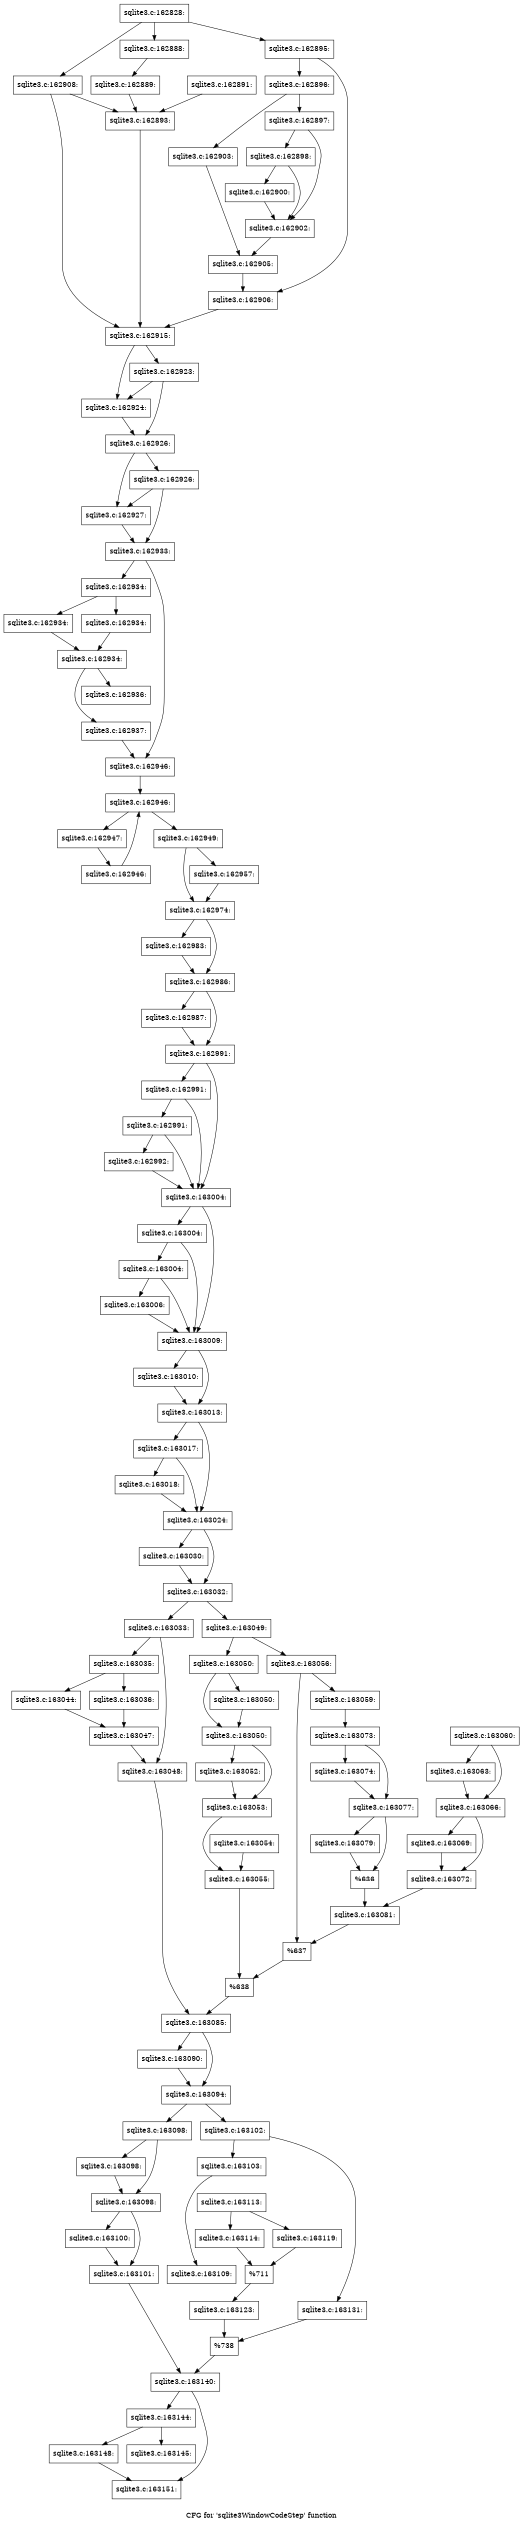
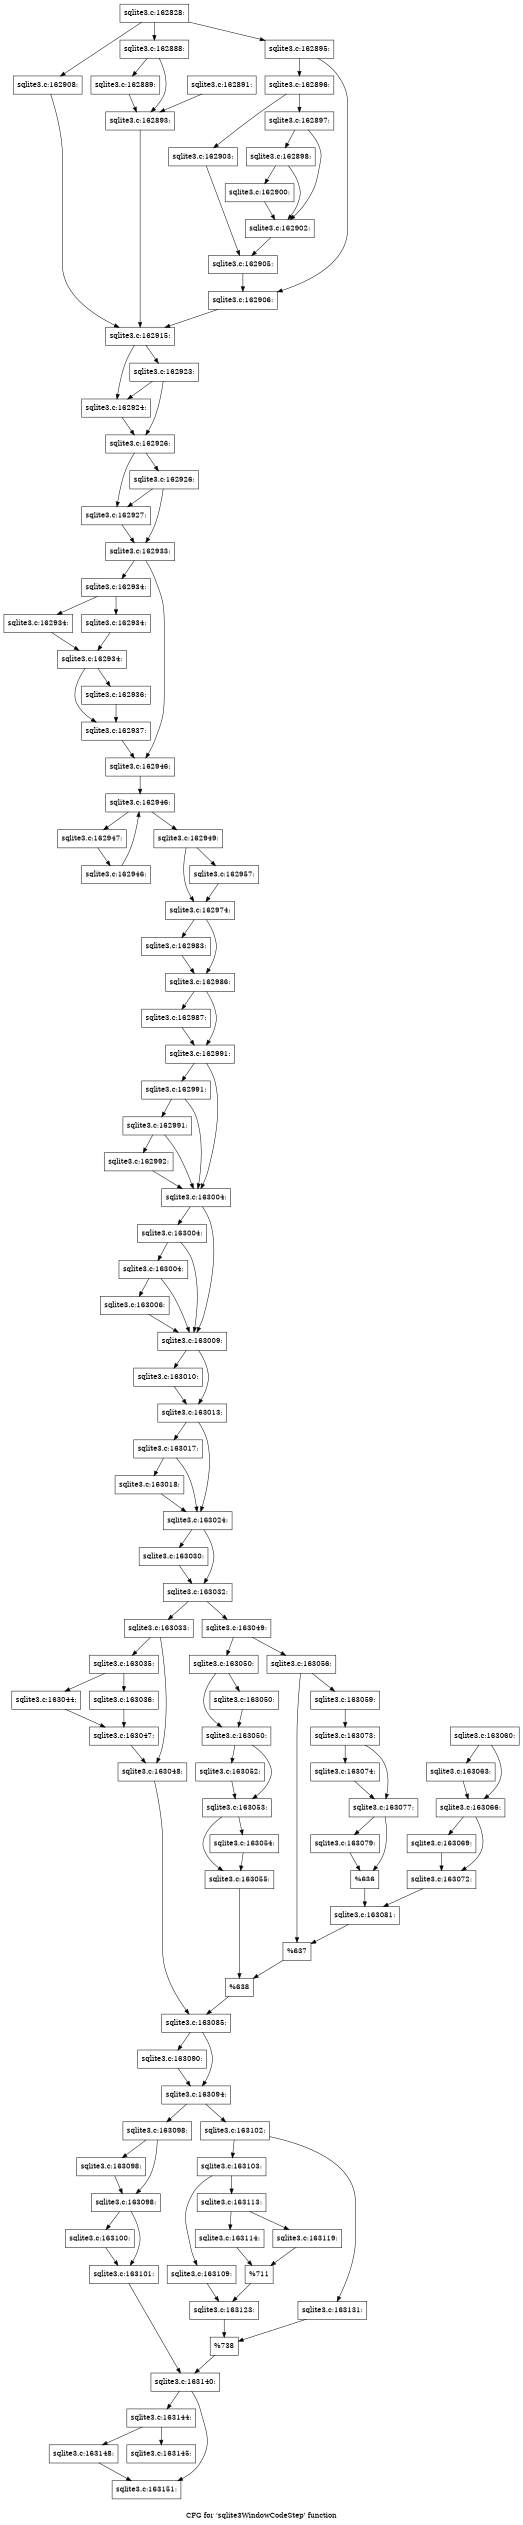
  digraph {
    label="CFG for 'sqlite3WindowCodeStep' function"
    node [shape=record]
    n1 [label="{sqlite3.c:162828:}"]
    n2 [label="{sqlite3.c:162908:}"]
    n3 [label="{sqlite3.c:162888:}"]
    n4 [label="{sqlite3.c:162895:}"]
    n5 [label="{sqlite3.c:162915:}"]
    n6 [label="{sqlite3.c:162889:}"]
    n7 [label="{sqlite3.c:162893:}"]
    n8 [label="{sqlite3.c:162896:}"]
    n9 [label="{sqlite3.c:162906:}"]
    n10 [label="{sqlite3.c:162924:}"]
    n11 [label="{sqlite3.c:162923:}"]
    n12 [label="{sqlite3.c:162897:}"]
    n13 [label="{sqlite3.c:162903:}"]
    n14 [label="{sqlite3.c:162891:}"]
    n15 [label="{sqlite3.c:162926:}"]
    n16 [label="{sqlite3.c:162898:}"]
    n17 [label="{sqlite3.c:162902:}"]
    n18 [label="{sqlite3.c:162905:}"]
    n19 [label="{sqlite3.c:162900:}"]
    n20 [label="{sqlite3.c:162927:}"]
    n21 [label="{sqlite3.c:162926:}"]
    n22 [label="{sqlite3.c:162933:}"]
    n23 [label="{sqlite3.c:162934:}"]
    n24 [label="{sqlite3.c:162946:}"]
    n25 [label="{sqlite3.c:162934:}"]
    n26 [label="{sqlite3.c:162934:}"]
    n27 [label="{sqlite3.c:162946:}"]
    n28 [label="{sqlite3.c:162934:}"]
    n29 [label="{sqlite3.c:162947:}"]
    n30 [label="{sqlite3.c:162949:}"]
    n31 [label="{sqlite3.c:162936:}"]
    n32 [label="{sqlite3.c:162937:}"]
    n33 [label="{sqlite3.c:162946:}"]
    n34 [label="{sqlite3.c:162957:}"]
    n35 [label="{sqlite3.c:162974:}"]
    n36 [label="{sqlite3.c:162983:}"]
    n37 [label="{sqlite3.c:162986:}"]
    n38 [label="{sqlite3.c:162987:}"]
    n39 [label="{sqlite3.c:162991:}"]
    n40 [label="{sqlite3.c:162991:}"]
    n41 [label="{sqlite3.c:163004:}"]
    n42 [label="{sqlite3.c:162991:}"]
    n43 [label="{sqlite3.c:163004:}"]
    n44 [label="{sqlite3.c:163009:}"]
    n45 [label="{sqlite3.c:162992:}"]
    n46 [label="{sqlite3.c:163004:}"]
    n47 [label="{sqlite3.c:163010:}"]
    n48 [label="{sqlite3.c:163013:}"]
    n49 [label="{sqlite3.c:163006:}"]
    n50 [label="{sqlite3.c:163017:}"]
    n51 [label="{sqlite3.c:163024:}"]
    n52 [label="{sqlite3.c:163018:}"]
    n53 [label="{sqlite3.c:163030:}"]
    n54 [label="{sqlite3.c:163032:}"]
    n55 [label="{sqlite3.c:163033:}"]
    n56 [label="{sqlite3.c:163049:}"]
    n57 [label="{sqlite3.c:163035:}"]
    n58 [label="{sqlite3.c:163048:}"]
    n59 [label="{sqlite3.c:163050:}"]
    n60 [label="{sqlite3.c:163056:}"]
    n61 [label="{sqlite3.c:163036:}"]
    n62 [label="{sqlite3.c:163044:}"]
    n63 [label="{sqlite3.c:163085:}"]
    n64 [label="{sqlite3.c:163050:}"]
    n65 [label="{sqlite3.c:163050:}"]
    n66 [label="{sqlite3.c:163059:}"]
    n67 [label="{%637}"]
    n68 [label="{sqlite3.c:163047:}"]
    n69 [label="{sqlite3.c:163090:}"]
    n70 [label="{sqlite3.c:163094:}"]
    n71 [label="{sqlite3.c:163098:}"]
    n72 [label="{sqlite3.c:163102:}"]
    n73 [label="{sqlite3.c:163052:}"]
    n74 [label="{sqlite3.c:163053:}"]
    n75 [label="{sqlite3.c:163073:}"]
    n76 [label="{%638}"]
    n77 [label="{sqlite3.c:163055:}"]
    n78 [label="{sqlite3.c:163054:}"]
    n79 [label="{sqlite3.c:163060:}"]
    n80 [label="{sqlite3.c:163063:}"]
    n81 [label="{sqlite3.c:163066:}"]
    n82 [label="{sqlite3.c:163074:}"]
    n83 [label="{sqlite3.c:163077:}"]
    n84 [label="{sqlite3.c:163069:}"]
    n85 [label="{sqlite3.c:163072:}"]
    n86 [label="{sqlite3.c:163079:}"]
    n87 [label="{%636}"]
    n88 [label="{sqlite3.c:163081:}"]
    n89 [label="{sqlite3.c:163098:}"]
    n90 [label="{sqlite3.c:163098:}"]
    n91 [label="{sqlite3.c:163103:}"]
    n92 [label="{sqlite3.c:163131:}"]
    n93 [label="{sqlite3.c:163100:}"]
    n94 [label="{sqlite3.c:163101:}"]
    n95 [label="{sqlite3.c:163109:}"]
    n96 [label="{sqlite3.c:163113:}"]
    n97 [label="{%738}"]
    n98 [label="{sqlite3.c:163140:}"]
    n99 [label="{sqlite3.c:163144:}"]
    n100 [label="{sqlite3.c:163151:}"]
    n101 [label="{sqlite3.c:163145:}"]
    n102 [label="{sqlite3.c:163148:}"]
    n103 [label="{sqlite3.c:163123:}"]
    n104 [label="{sqlite3.c:163114:}"]
    n105 [label="{sqlite3.c:163119:}"]
    n106 [label="{%711}"]
    n1 -> n2
    n1 -> n3
    n1 -> n4
    n2 -> n5
    n3 -> n6
-   n2 -> n7
+   n3 -> n7
    n4 -> n8
    n4 -> n9
    n5 -> n10
    n5 -> n11
    n6 -> n7
    n7 -> n5
    n8 -> n12
    n8 -> n13
    n9 -> n5
    n10 -> n15
    n11 -> n10
    n11 -> n15
    n12 -> n16
    n12 -> n17
    n13 -> n18
    n14 -> n7
    n15 -> n20
    n15 -> n21
    n16 -> n17
    n16 -> n19
    n17 -> n18
    n18 -> n9
    n19 -> n17
    n20 -> n22
    n21 -> n20
    n21 -> n22
    n22 -> n23
    n22 -> n24
    n23 -> n25
    n23 -> n26
    n24 -> n27
    n25 -> n28
    n26 -> n28
    n27 -> n29
    n27 -> n30
    n28 -> n31
    n28 -> n32
    n29 -> n33
    n30 -> n34
    n30 -> n35
+   n31 -> n32
    n32 -> n24
    n33 -> n27
    n34 -> n35
    n35 -> n36
    n35 -> n37
    n36 -> n37
    n37 -> n38
    n37 -> n39
    n38 -> n39
    n39 -> n40
    n39 -> n41
    n40 -> n41
    n40 -> n42
    n41 -> n43
    n41 -> n44
    n42 -> n41
    n42 -> n45
    n43 -> n44
    n43 -> n46
    n44 -> n47
    n44 -> n48
    n45 -> n41
    n46 -> n44
    n46 -> n49
    n47 -> n48
    n48 -> n50
    n48 -> n51
    n49 -> n44
    n50 -> n51
    n50 -> n52
    n51 -> n53
    n51 -> n54
    n52 -> n51
    n53 -> n54
    n54 -> n55
    n54 -> n56
    n55 -> n57
    n55 -> n58
    n56 -> n59
    n56 -> n60
    n57 -> n61
    n57 -> n62
    n58 -> n63
    n59 -> n64
    n59 -> n65
    n60 -> n66
    n60 -> n67
    n61 -> n68
    n62 -> n68
    n63 -> n69
    n63 -> n70
    n64 -> n65
    n65 -> n73
    n65 -> n74
    n66 -> n75
    n67 -> n76
    n68 -> n58
    n69 -> n70
    n70 -> n71
    n70 -> n72
    n71 -> n89
    n71 -> n90
    n72 -> n91
    n72 -> n92
    n73 -> n74
    n74 -> n77
+   n74 -> n78
    n75 -> n82
    n75 -> n83
    n76 -> n63
    n77 -> n76
    n78 -> n77
    n79 -> n80
    n79 -> n81
    n80 -> n81
    n81 -> n84
    n81 -> n85
    n82 -> n83
    n83 -> n86
    n83 -> n87
    n84 -> n85
    n85 -> n88
    n86 -> n87
    n87 -> n88
    n88 -> n67
    n89 -> n90
    n90 -> n93
    n90 -> n94
    n91 -> n95
+   n91 -> n96
    n92 -> n97
    n93 -> n94
    n94 -> n98
+   n95 -> n103
    n96 -> n104
    n96 -> n105
    n97 -> n98
    n98 -> n99
    n98 -> n100
    n99 -> n101
    n99 -> n102
    n102 -> n100
    n103 -> n97
    n104 -> n106
    n105 -> n106
    n106 -> n103
  }
